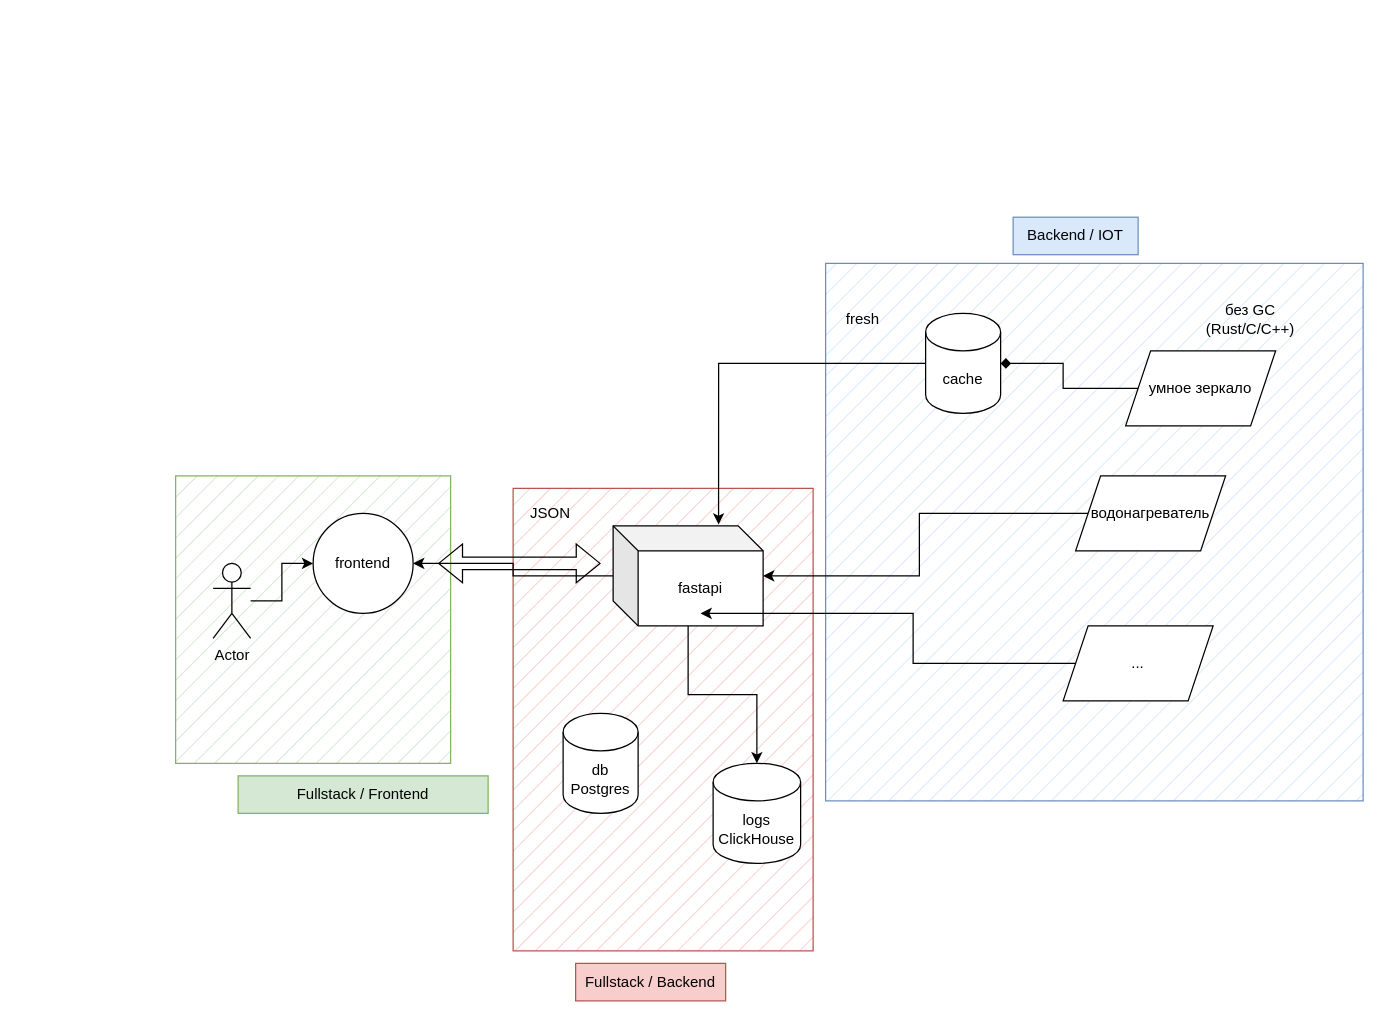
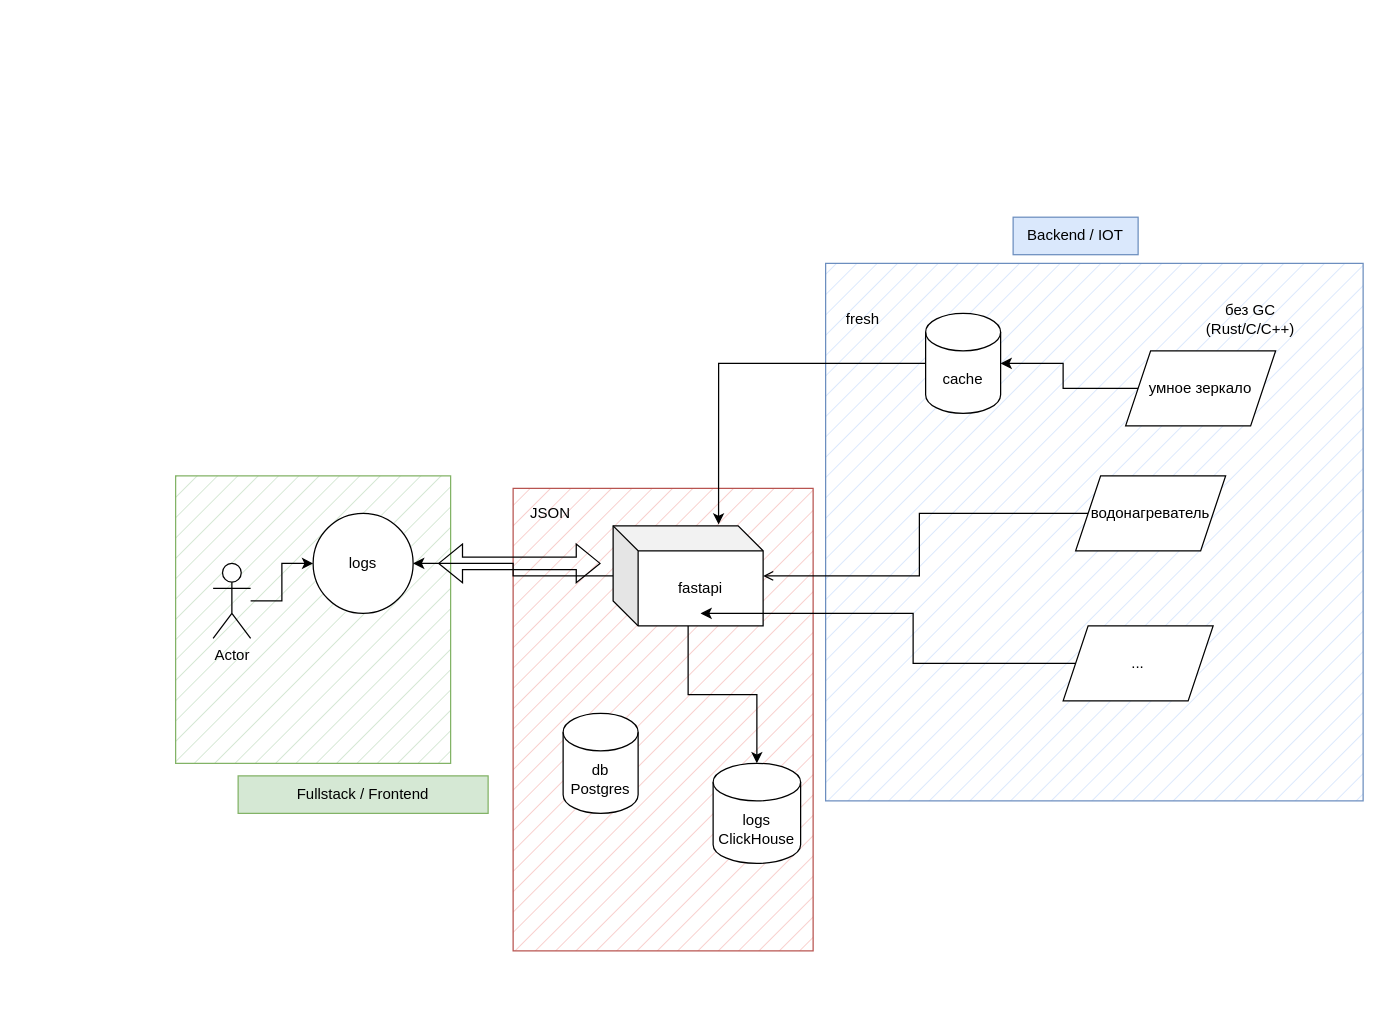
  <mxCell id="0" />
  <mxCell id="1" parent="0" />
  <mxCell id="2" value="" style="rounded=0;whiteSpace=wrap;html=1;fillStyle=hatch;fillColor=#dae8fc;strokeColor=#6c8ebf;" parent="1" vertex="1"><mxGeometry x="660" y="210" width="430" height="430" as="geometry" /></mxCell>
  <mxCell id="3" value="" style="rounded=0;whiteSpace=wrap;html=1;fillStyle=hatch;fillColor=#d5e8d4;strokeColor=#82b366;" parent="1" vertex="1"><mxGeometry x="140" y="380" width="220" height="230" as="geometry" /></mxCell>
  <mxCell id="4" value="" style="rounded=0;whiteSpace=wrap;html=1;fillStyle=hatch;fillColor=#f8cecc;strokeColor=#b85450;" parent="1" vertex="1"><mxGeometry x="410" y="390" width="240" height="370" as="geometry" /></mxCell>
  <mxCell id="5" style="edgeStyle=orthogonalEdgeStyle;rounded=0;orthogonalLoop=1;jettySize=auto;html=1;" parent="1" source="6" target="7" edge="1"><mxGeometry relative="1" as="geometry" /></mxCell>
  <mxCell id="6" value="Actor" style="shape=umlActor;verticalLabelPosition=bottom;verticalAlign=top;html=1;outlineConnect=0;" parent="1" vertex="1"><mxGeometry x="170" y="450" width="30" height="60" as="geometry" /></mxCell>
- <mxCell id="7" value="frontend" style="ellipse;whiteSpace=wrap;html=1;aspect=fixed;" parent="1" vertex="1"><mxGeometry x="250" y="410" width="80" height="80" as="geometry" /></mxCell>
+ <mxCell id="7" value="logs" style="ellipse;whiteSpace=wrap;html=1;aspect=fixed;" parent="1" vertex="1"><mxGeometry x="250" y="410" width="80" height="80" as="geometry" /></mxCell>
  <mxCell id="8" style="edgeStyle=orthogonalEdgeStyle;rounded=0;orthogonalLoop=1;jettySize=auto;html=1;" parent="1" source="9" target="7" edge="1"><mxGeometry relative="1" as="geometry" /></mxCell>
  <mxCell id="9" value="fastapi" style="shape=cube;whiteSpace=wrap;html=1;boundedLbl=1;backgroundOutline=1;darkOpacity=0.05;darkOpacity2=0.1;" parent="1" vertex="1"><mxGeometry x="490" y="420" width="120" height="80" as="geometry" /></mxCell>
  <mxCell id="10" value="" style="shape=flexArrow;endArrow=classic;startArrow=classic;html=1;rounded=0;" parent="1" edge="1"><mxGeometry width="100" height="100" relative="1" as="geometry"><mxPoint x="350" y="450" as="sourcePoint" /><mxPoint x="480" y="450" as="targetPoint" /></mxGeometry></mxCell>
  <mxCell id="11" value="JSON" style="text;html=1;strokeColor=none;fillColor=none;align=center;verticalAlign=middle;whiteSpace=wrap;rounded=0;" parent="1" vertex="1"><mxGeometry x="410" y="395" width="60" height="30" as="geometry" /></mxCell>
- <mxCell id="12" style="edgeStyle=orthogonalEdgeStyle;rounded=0;orthogonalLoop=1;jettySize=auto;html=1;endArrow=diamond;" parent="1" source="13" target="18" edge="1"><mxGeometry relative="1" as="geometry" /></mxCell>
+ <mxCell id="12" style="edgeStyle=orthogonalEdgeStyle;rounded=0;orthogonalLoop=1;jettySize=auto;html=1;" parent="1" source="13" target="18" edge="1"><mxGeometry relative="1" as="geometry" /></mxCell>
  <mxCell id="13" value="умное зеркало" style="shape=parallelogram;perimeter=parallelogramPerimeter;whiteSpace=wrap;html=1;fixedSize=1;" parent="1" vertex="1"><mxGeometry x="900" y="280" width="120" height="60" as="geometry" /></mxCell>
- <mxCell id="14" style="edgeStyle=orthogonalEdgeStyle;rounded=0;orthogonalLoop=1;jettySize=auto;html=1;" parent="1" source="15" target="9" edge="1"><mxGeometry relative="1" as="geometry" /></mxCell>
+ <mxCell id="14" style="edgeStyle=orthogonalEdgeStyle;rounded=0;orthogonalLoop=1;jettySize=auto;html=1;endArrow=open;" parent="1" source="15" target="9" edge="1"><mxGeometry relative="1" as="geometry" /></mxCell>
  <mxCell id="15" value="водонагреватель" style="shape=parallelogram;perimeter=parallelogramPerimeter;whiteSpace=wrap;html=1;fixedSize=1;" parent="1" vertex="1"><mxGeometry x="860" y="380" width="120" height="60" as="geometry" /></mxCell>
  <mxCell id="16" value="..." style="shape=parallelogram;perimeter=parallelogramPerimeter;whiteSpace=wrap;html=1;fixedSize=1;" parent="1" vertex="1"><mxGeometry x="850" y="500" width="120" height="60" as="geometry" /></mxCell>
  <mxCell id="17" style="edgeStyle=orthogonalEdgeStyle;rounded=0;orthogonalLoop=1;jettySize=auto;html=1;entryX=0.583;entryY=0.875;entryDx=0;entryDy=0;entryPerimeter=0;" parent="1" source="16" target="9" edge="1"><mxGeometry relative="1" as="geometry" /></mxCell>
  <mxCell id="18" value="cache" style="shape=cylinder3;whiteSpace=wrap;html=1;boundedLbl=1;backgroundOutline=1;size=15;" parent="1" vertex="1"><mxGeometry x="740" y="250" width="60" height="80" as="geometry" /></mxCell>
  <mxCell id="19" style="edgeStyle=orthogonalEdgeStyle;rounded=0;orthogonalLoop=1;jettySize=auto;html=1;entryX=0.703;entryY=-0.014;entryDx=0;entryDy=0;entryPerimeter=0;" parent="1" source="18" target="9" edge="1"><mxGeometry relative="1" as="geometry" /></mxCell>
  <mxCell id="20" value="fresh" style="text;html=1;strokeColor=none;fillColor=none;align=center;verticalAlign=middle;whiteSpace=wrap;rounded=0;" parent="1" vertex="1"><mxGeometry x="660" y="240" width="60" height="30" as="geometry" /></mxCell>
  <mxCell id="21" value="db&lt;br&gt;Postgres" style="shape=cylinder3;whiteSpace=wrap;html=1;boundedLbl=1;backgroundOutline=1;size=15;" parent="1" vertex="1"><mxGeometry x="450" y="570" width="60" height="80" as="geometry" /></mxCell>
  <mxCell id="22" value="без GC (Rust/C/C++)" style="text;html=1;strokeColor=none;fillColor=none;align=center;verticalAlign=middle;whiteSpace=wrap;rounded=0;" parent="1" vertex="1"><mxGeometry x="970" y="240" width="60" height="30" as="geometry" /></mxCell>
  <mxCell id="23" value="" style="shape=image;verticalLabelPosition=bottom;labelBackgroundColor=default;verticalAlign=top;aspect=fixed;imageAspect=0;image=https://images.ctfassets.net/dfcvkz6j859j/3yyuVQqgzMOMr2AGytPI4u/91be75a9b2d8debb8750270d0b3d52d4/Web-Analytics-Dashboard.png;" parent="1" vertex="1"><mxGeometry x="20" y="20" width="530" height="336.11" as="geometry" /></mxCell>
  <mxCell id="24" value="logs&lt;br&gt;ClickHouse" style="shape=cylinder3;whiteSpace=wrap;html=1;boundedLbl=1;backgroundOutline=1;size=15;" parent="1" vertex="1"><mxGeometry x="570" y="610" width="70" height="80" as="geometry" /></mxCell>
  <mxCell id="25" style="edgeStyle=orthogonalEdgeStyle;rounded=0;orthogonalLoop=1;jettySize=auto;html=1;entryX=0.5;entryY=0;entryDx=0;entryDy=0;entryPerimeter=0;" parent="1" source="9" target="24" edge="1"><mxGeometry relative="1" as="geometry" /></mxCell>
  <mxCell id="26" value="Backend / IOT" style="text;html=1;strokeColor=#6c8ebf;fillColor=#dae8fc;align=center;verticalAlign=middle;whiteSpace=wrap;rounded=0;" parent="1" vertex="1"><mxGeometry x="810" y="173.06" width="100" height="30" as="geometry" /></mxCell>
  <mxCell id="27" value="Fullstack / Frontend" style="text;html=1;strokeColor=#82b366;fillColor=#d5e8d4;align=center;verticalAlign=middle;whiteSpace=wrap;rounded=0;" parent="1" vertex="1"><mxGeometry x="190" y="620" width="200" height="30" as="geometry" /></mxCell>
- <mxCell id="28" value="Fullstack / Backend" style="text;html=1;strokeColor=#b85450;fillColor=#f8cecc;align=center;verticalAlign=middle;whiteSpace=wrap;rounded=0;" parent="1" vertex="1"><mxGeometry x="460" y="770" width="120" height="30" as="geometry" /></mxCell>
